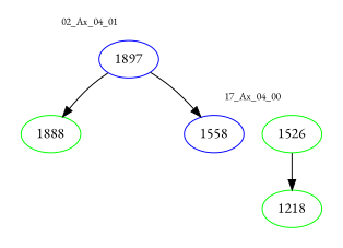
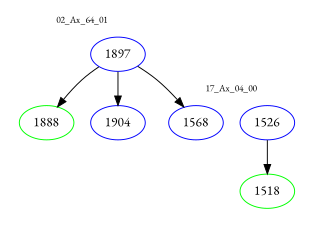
  digraph {
    fontname="EB Garamond"
    node [color=blue fontname="EB Garamond"]
    edge [color=black fontname="EB Garamond"]
    n1 [label=1897]
    n2 [color=green label=1888]
-   n4 [color=green label=1526]
-   n5 [color=green label=1218]
-   n6 [label=1558]
+   n3 [label=1904]
+   n4 [label=1526]
+   n5 [color=green label=1518]
+   n6 [label=1568]
    subgraph cluster_1 {
      color=white
      fontsize=10
-     label="02_Ax_04_01"
+     label="02_Ax_64_01"
      n1
      n2
+     n3
    }
    subgraph cluster_2 {
      color=white
      fontsize=10
      label="17_Ax_04_00"
      n4
      n5
      n6
    }
    n1 -> n2
+   n1 -> n3
    n1 -> n6
    n4 -> n5
  }
